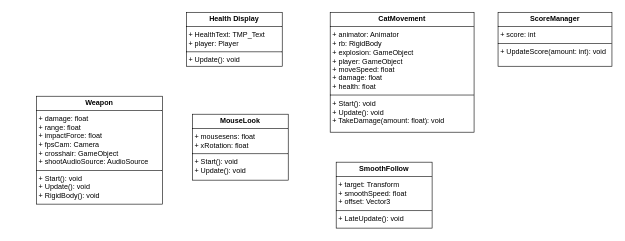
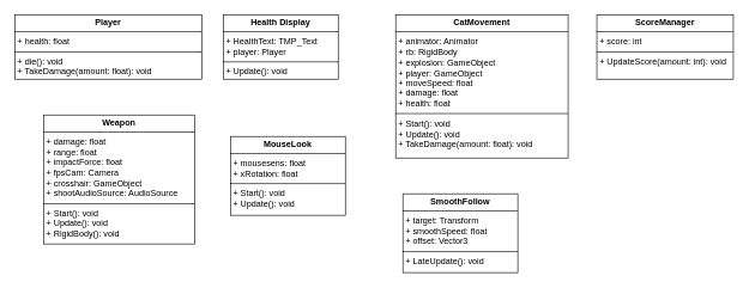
  <mxCell id="0" />
  <mxCell id="1" parent="0" />
+ <mxCell id="2" value="&lt;p style=&quot;margin:0px;margin-top:4px;text-align:center;&quot;&gt;&lt;b&gt;Player&lt;/b&gt;&lt;/p&gt;&lt;hr size=&quot;1&quot; style=&quot;border-style:solid;&quot;&gt;&lt;p style=&quot;margin:0px;margin-left:4px;&quot;&gt;+ health: float&lt;/p&gt;&lt;hr size=&quot;1&quot; style=&quot;border-style:solid;&quot;&gt;&lt;p style=&quot;margin:0px;margin-left:4px;&quot;&gt;+ die(): void&lt;/p&gt;&lt;p style=&quot;margin:0px;margin-left:4px;&quot;&gt;+ TakeDamage(amount: float): void&lt;/p&gt;" style="verticalAlign=top;align=left;overflow=fill;html=1;whiteSpace=wrap;" vertex="1" parent="1"><mxGeometry x="20" y="20" width="260" height="90" as="geometry" /></mxCell>
  <mxCell id="3" value="&lt;p style=&quot;margin:0px;margin-top:4px;text-align:center;&quot;&gt;&lt;b&gt;MouseLook&lt;/b&gt;&lt;/p&gt;&lt;hr size=&quot;1&quot; style=&quot;border-style:solid;&quot;&gt;&lt;p style=&quot;margin:0px;margin-left:4px;&quot;&gt;+ mousesens: float&lt;/p&gt;&lt;p style=&quot;margin:0px;margin-left:4px;&quot;&gt;+ xRotation: float&lt;/p&gt;&lt;hr size=&quot;1&quot; style=&quot;border-style:solid;&quot;&gt;&lt;p style=&quot;margin:0px;margin-left:4px;&quot;&gt;+ Start(): void&lt;br&gt;&lt;/p&gt;&lt;p style=&quot;margin:0px;margin-left:4px;&quot;&gt;+ Update(): void&lt;br&gt;&lt;/p&gt;" style="verticalAlign=top;align=left;overflow=fill;html=1;whiteSpace=wrap;" vertex="1" parent="1"><mxGeometry x="320" y="190" width="160" height="110" as="geometry" /></mxCell>
  <mxCell id="4" value="&lt;p style=&quot;margin:0px;margin-top:4px;text-align:center;&quot;&gt;&lt;b&gt;CatMovement&lt;/b&gt;&lt;/p&gt;&lt;hr size=&quot;1&quot; style=&quot;border-style:solid;&quot;&gt;&lt;p style=&quot;margin:0px;margin-left:4px;&quot;&gt;+ animator: Animator&lt;/p&gt;&lt;p style=&quot;margin:0px;margin-left:4px;&quot;&gt;+ rb: RigidBody&lt;/p&gt;&lt;p style=&quot;margin:0px;margin-left:4px;&quot;&gt;+ explosion: GameObject&lt;/p&gt;&lt;p style=&quot;margin:0px;margin-left:4px;&quot;&gt;+ player: GameObject&lt;/p&gt;&lt;p style=&quot;margin:0px;margin-left:4px;&quot;&gt;+ moveSpeed: float&lt;/p&gt;&lt;p style=&quot;margin:0px;margin-left:4px;&quot;&gt;+ damage: float&lt;/p&gt;&lt;p style=&quot;margin:0px;margin-left:4px;&quot;&gt;+ health: float&lt;/p&gt;&lt;hr size=&quot;1&quot; style=&quot;border-style:solid;&quot;&gt;&lt;p style=&quot;margin:0px;margin-left:4px;&quot;&gt;+ Start(): void&lt;/p&gt;&lt;p style=&quot;margin:0px;margin-left:4px;&quot;&gt;+ Update(): void&lt;/p&gt;&lt;p style=&quot;margin:0px;margin-left:4px;&quot;&gt;+ TakeDamage(amount: float): void&lt;/p&gt;" style="verticalAlign=top;align=left;overflow=fill;html=1;whiteSpace=wrap;" vertex="1" parent="1"><mxGeometry x="550" y="20" width="240" height="200" as="geometry" /></mxCell>
  <mxCell id="5" value="&lt;p style=&quot;margin:0px;margin-top:4px;text-align:center;&quot;&gt;&lt;b&gt;SmoothFollow&lt;/b&gt;&lt;/p&gt;&lt;hr size=&quot;1&quot; style=&quot;border-style:solid;&quot;&gt;&lt;p style=&quot;margin:0px;margin-left:4px;&quot;&gt;+ target: Transform&lt;/p&gt;&lt;p style=&quot;margin:0px;margin-left:4px;&quot;&gt;+ smoothSpeed: float&lt;/p&gt;&lt;p style=&quot;margin:0px;margin-left:4px;&quot;&gt;+ offset: Vector3&lt;/p&gt;&lt;hr size=&quot;1&quot; style=&quot;border-style:solid;&quot;&gt;&lt;p style=&quot;margin:0px;margin-left:4px;&quot;&gt;+ LateUpdate(): void&lt;/p&gt;" style="verticalAlign=top;align=left;overflow=fill;html=1;whiteSpace=wrap;" vertex="1" parent="1"><mxGeometry x="560" y="270" width="160" height="110" as="geometry" /></mxCell>
  <mxCell id="6" value="&lt;p style=&quot;margin:0px;margin-top:4px;text-align:center;&quot;&gt;&lt;b&gt;Weapon&lt;/b&gt;&lt;/p&gt;&lt;hr size=&quot;1&quot; style=&quot;border-style:solid;&quot;&gt;&lt;p style=&quot;margin:0px;margin-left:4px;&quot;&gt;+ damage: float&lt;/p&gt;&lt;p style=&quot;margin:0px;margin-left:4px;&quot;&gt;+ range: float&lt;/p&gt;&lt;p style=&quot;margin:0px;margin-left:4px;&quot;&gt;+ impactForce: float&lt;/p&gt;&lt;p style=&quot;margin:0px;margin-left:4px;&quot;&gt;+ fpsCam: Camera&lt;/p&gt;&lt;p style=&quot;margin:0px;margin-left:4px;&quot;&gt;+ crosshair: GameObject&lt;/p&gt;&lt;p style=&quot;margin:0px;margin-left:4px;&quot;&gt;+ shootAudioSource: AudioSource&lt;/p&gt;&lt;hr size=&quot;1&quot; style=&quot;border-style:solid;&quot;&gt;&lt;p style=&quot;margin:0px;margin-left:4px;&quot;&gt;+ Start(): void&lt;/p&gt;&lt;p style=&quot;margin:0px;margin-left:4px;&quot;&gt;+ Update(): void&lt;br&gt;&lt;/p&gt;&lt;p style=&quot;margin:0px;margin-left:4px;&quot;&gt;+ RigidBody(): void&lt;br&gt;&lt;/p&gt;" style="verticalAlign=top;align=left;overflow=fill;html=1;whiteSpace=wrap;" vertex="1" parent="1"><mxGeometry x="60" y="160" width="210" height="180" as="geometry" /></mxCell>
  <mxCell id="7" value="&lt;p style=&quot;margin:0px;margin-top:4px;text-align:center;&quot;&gt;&lt;b&gt;Health Display&lt;/b&gt;&lt;/p&gt;&lt;hr size=&quot;1&quot; style=&quot;border-style:solid;&quot;&gt;&lt;p style=&quot;margin:0px;margin-left:4px;&quot;&gt;+ HealthText: TMP_Text&lt;/p&gt;&lt;p style=&quot;margin:0px;margin-left:4px;&quot;&gt;+ player: Player&lt;/p&gt;&lt;hr size=&quot;1&quot; style=&quot;border-style:solid;&quot;&gt;&lt;p style=&quot;margin:0px;margin-left:4px;&quot;&gt;+ Update(): void&lt;/p&gt;" style="verticalAlign=top;align=left;overflow=fill;html=1;whiteSpace=wrap;" vertex="1" parent="1"><mxGeometry x="310" y="20" width="160" height="90" as="geometry" /></mxCell>
  <mxCell id="8" value="&lt;p style=&quot;margin:0px;margin-top:4px;text-align:center;&quot;&gt;&lt;b&gt;ScoreManager&lt;/b&gt;&lt;/p&gt;&lt;hr size=&quot;1&quot; style=&quot;border-style:solid;&quot;&gt;&lt;p style=&quot;margin:0px;margin-left:4px;&quot;&gt;+ score: int&lt;/p&gt;&lt;hr size=&quot;1&quot; style=&quot;border-style:solid;&quot;&gt;&lt;p style=&quot;margin:0px;margin-left:4px;&quot;&gt;+ UpdateScore(amount: int): void&lt;/p&gt;" style="verticalAlign=top;align=left;overflow=fill;html=1;whiteSpace=wrap;" vertex="1" parent="1"><mxGeometry x="830" y="20" width="190" height="90" as="geometry" /></mxCell>
